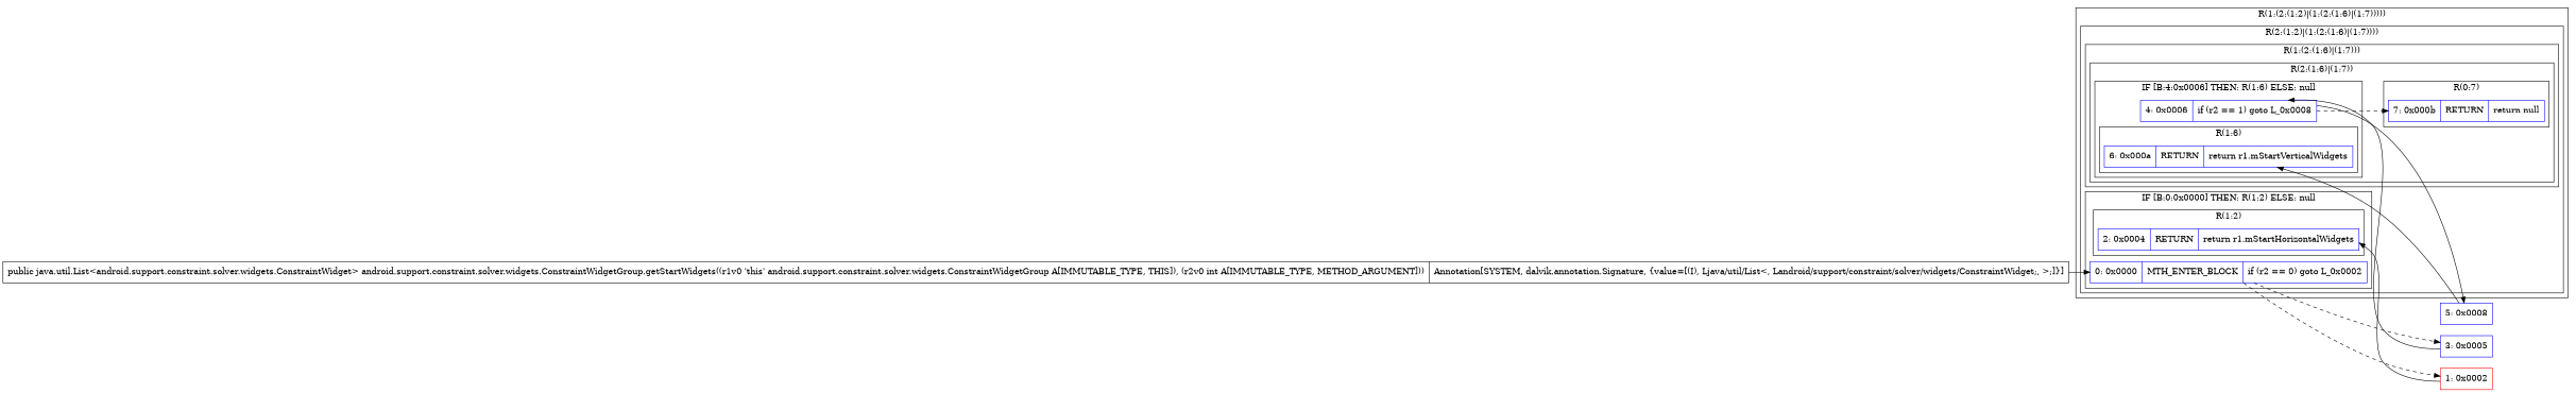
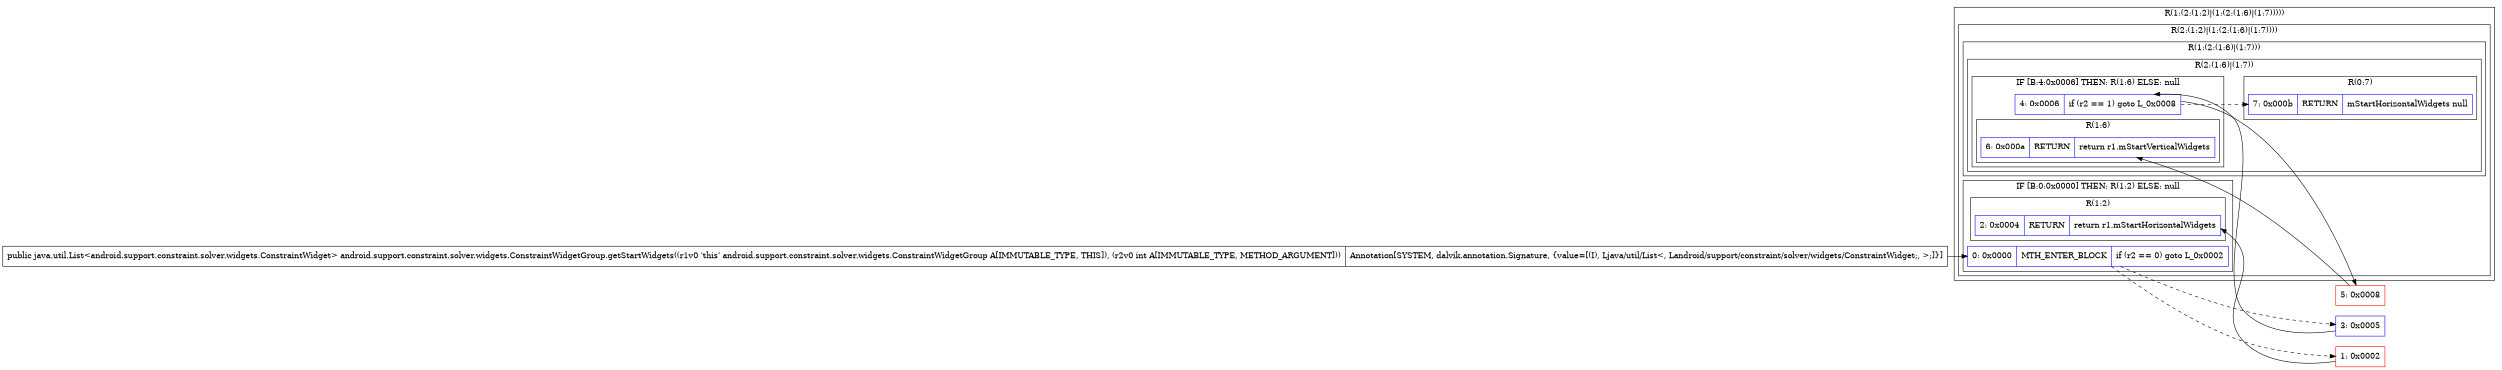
  digraph {
    rankdir=LR
    node [color=blue shape=record]
    n1 [label="{2\:\ 0x0004|RETURN\l|return r1.mStartHorizontalWidgets\l}"]
    n2 [label="{0\:\ 0x0000|MTH_ENTER_BLOCK\l|if (r2 == 0) goto L_0x0002\l}"]
    n3 [label="{6\:\ 0x000a|RETURN\l|return r1.mStartVerticalWidgets\l}"]
    n4 [label="{4\:\ 0x0006|if (r2 == 1) goto L_0x0008\l}"]
-   n5 [label="{7\:\ 0x000b|RETURN\l|return null\l}"]
+   n5 [label="{7\:\ 0x000b|RETURN\l|mStartHorizontalWidgets null\l}"]
    n6 [color=red label="{1\:\ 0x0002}"]
    n7 [label="{3\:\ 0x0005}"]
-   n8 [label="{5\:\ 0x0008}"]
+   n8 [color=red label="{5\:\ 0x0008}"]
    n9 [label="{public java.util.List\<android.support.constraint.solver.widgets.ConstraintWidget\> android.support.constraint.solver.widgets.ConstraintWidgetGroup.getStartWidgets((r1v0 'this' android.support.constraint.solver.widgets.ConstraintWidgetGroup A[IMMUTABLE_TYPE, THIS]), (r2v0 int A[IMMUTABLE_TYPE, METHOD_ARGUMENT]))  | Annotation[SYSTEM, dalvik.annotation.Signature, \{value=[(I), Ljava\/util\/List\<, Landroid\/support\/constraint\/solver\/widgets\/ConstraintWidget;, \>;]\}]\l}" color=""]
    subgraph cluster_1 {
      label="R(1:(2:(1:2)|(1:(2:(1:6)|(1:7)))))"
      subgraph cluster_2 {
        label="R(2:(1:2)|(1:(2:(1:6)|(1:7))))"
        subgraph cluster_3 {
          label="IF [B:0:0x0000] THEN: R(1:2) ELSE: null"
          n2
          subgraph cluster_4 {
            label="R(1:2)"
            n1
          }
        }
        subgraph cluster_5 {
          label="R(1:(2:(1:6)|(1:7)))"
          subgraph cluster_6 {
            label="R(2:(1:6)|(1:7))"
            subgraph cluster_7 {
              label="IF [B:4:0x0006] THEN: R(1:6) ELSE: null"
              n4
              subgraph cluster_8 {
                label="R(1:6)"
                n3
              }
            }
            subgraph cluster_9 {
              label="R(0:7)"
              n5
            }
          }
        }
      }
    }
    n2 -> n6 [style=dashed]
    n2 -> n7 [style=dashed]
    n4 -> n5 [style=dashed]
    n4 -> n8
    n6 -> n1
    n7 -> n4
    n8 -> n3
    n9 -> n2
  }
